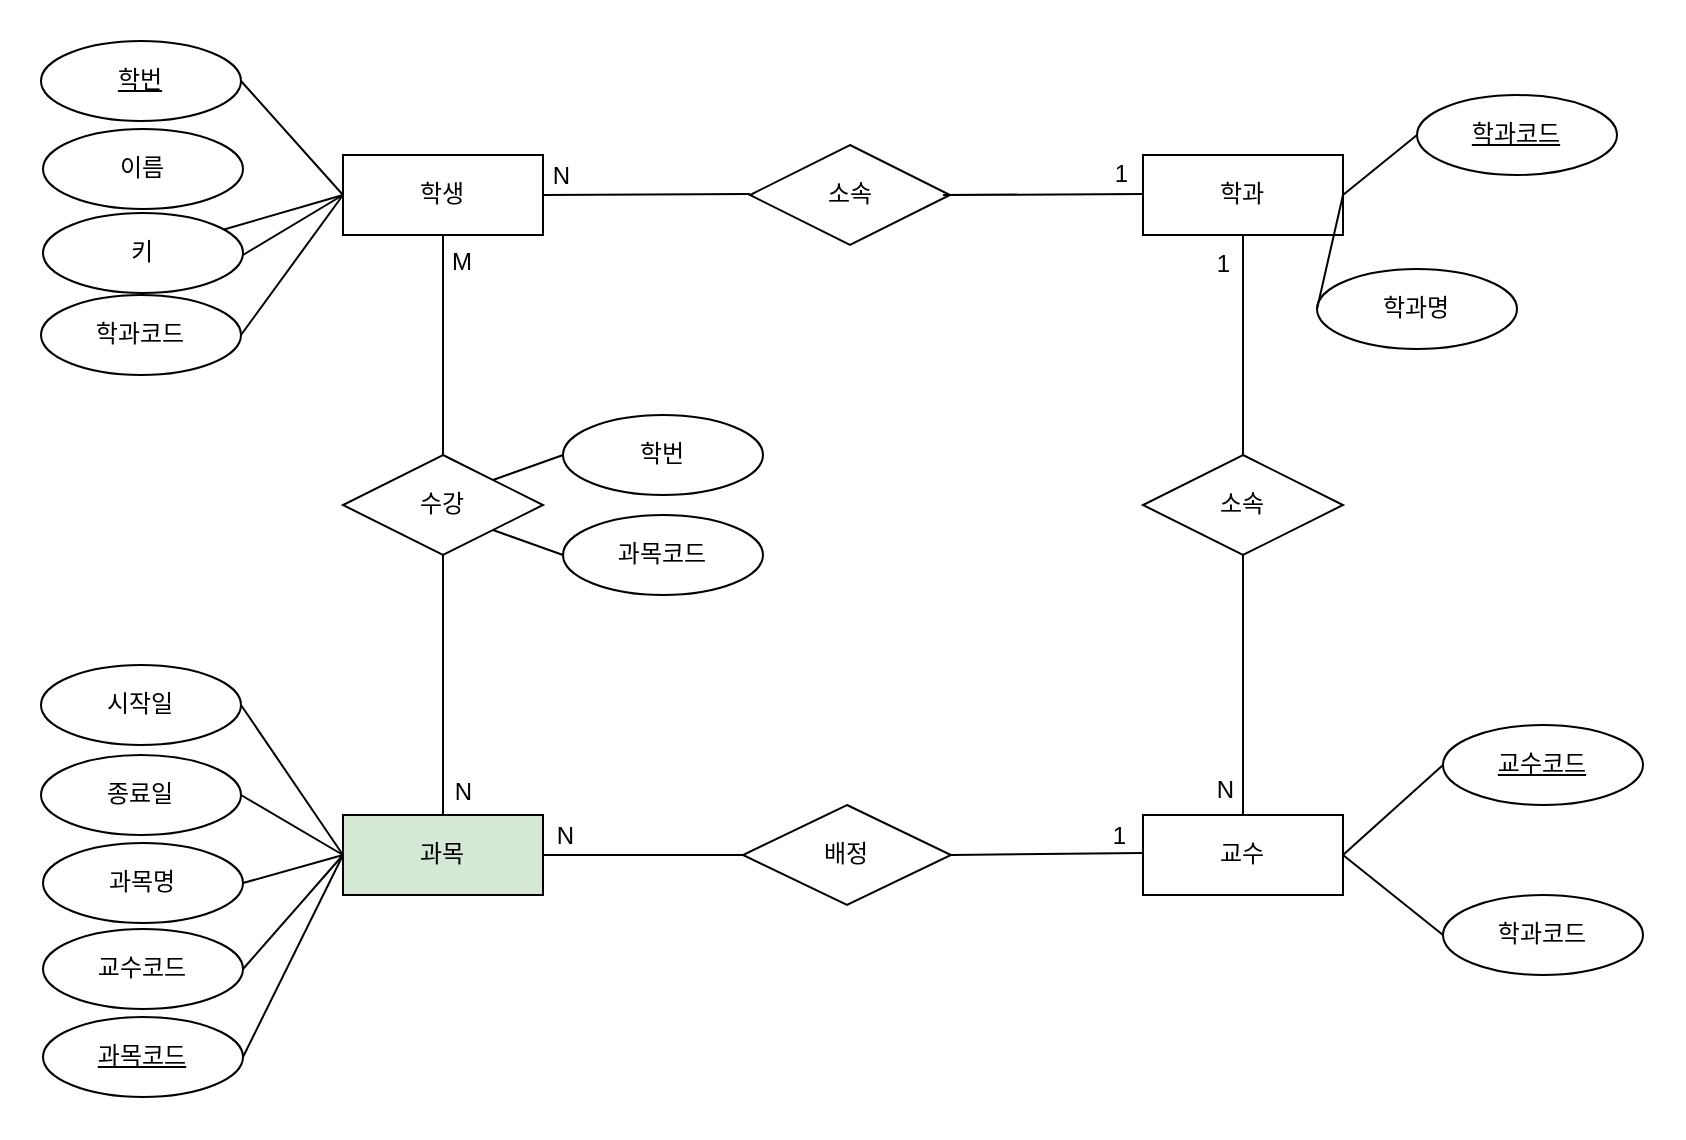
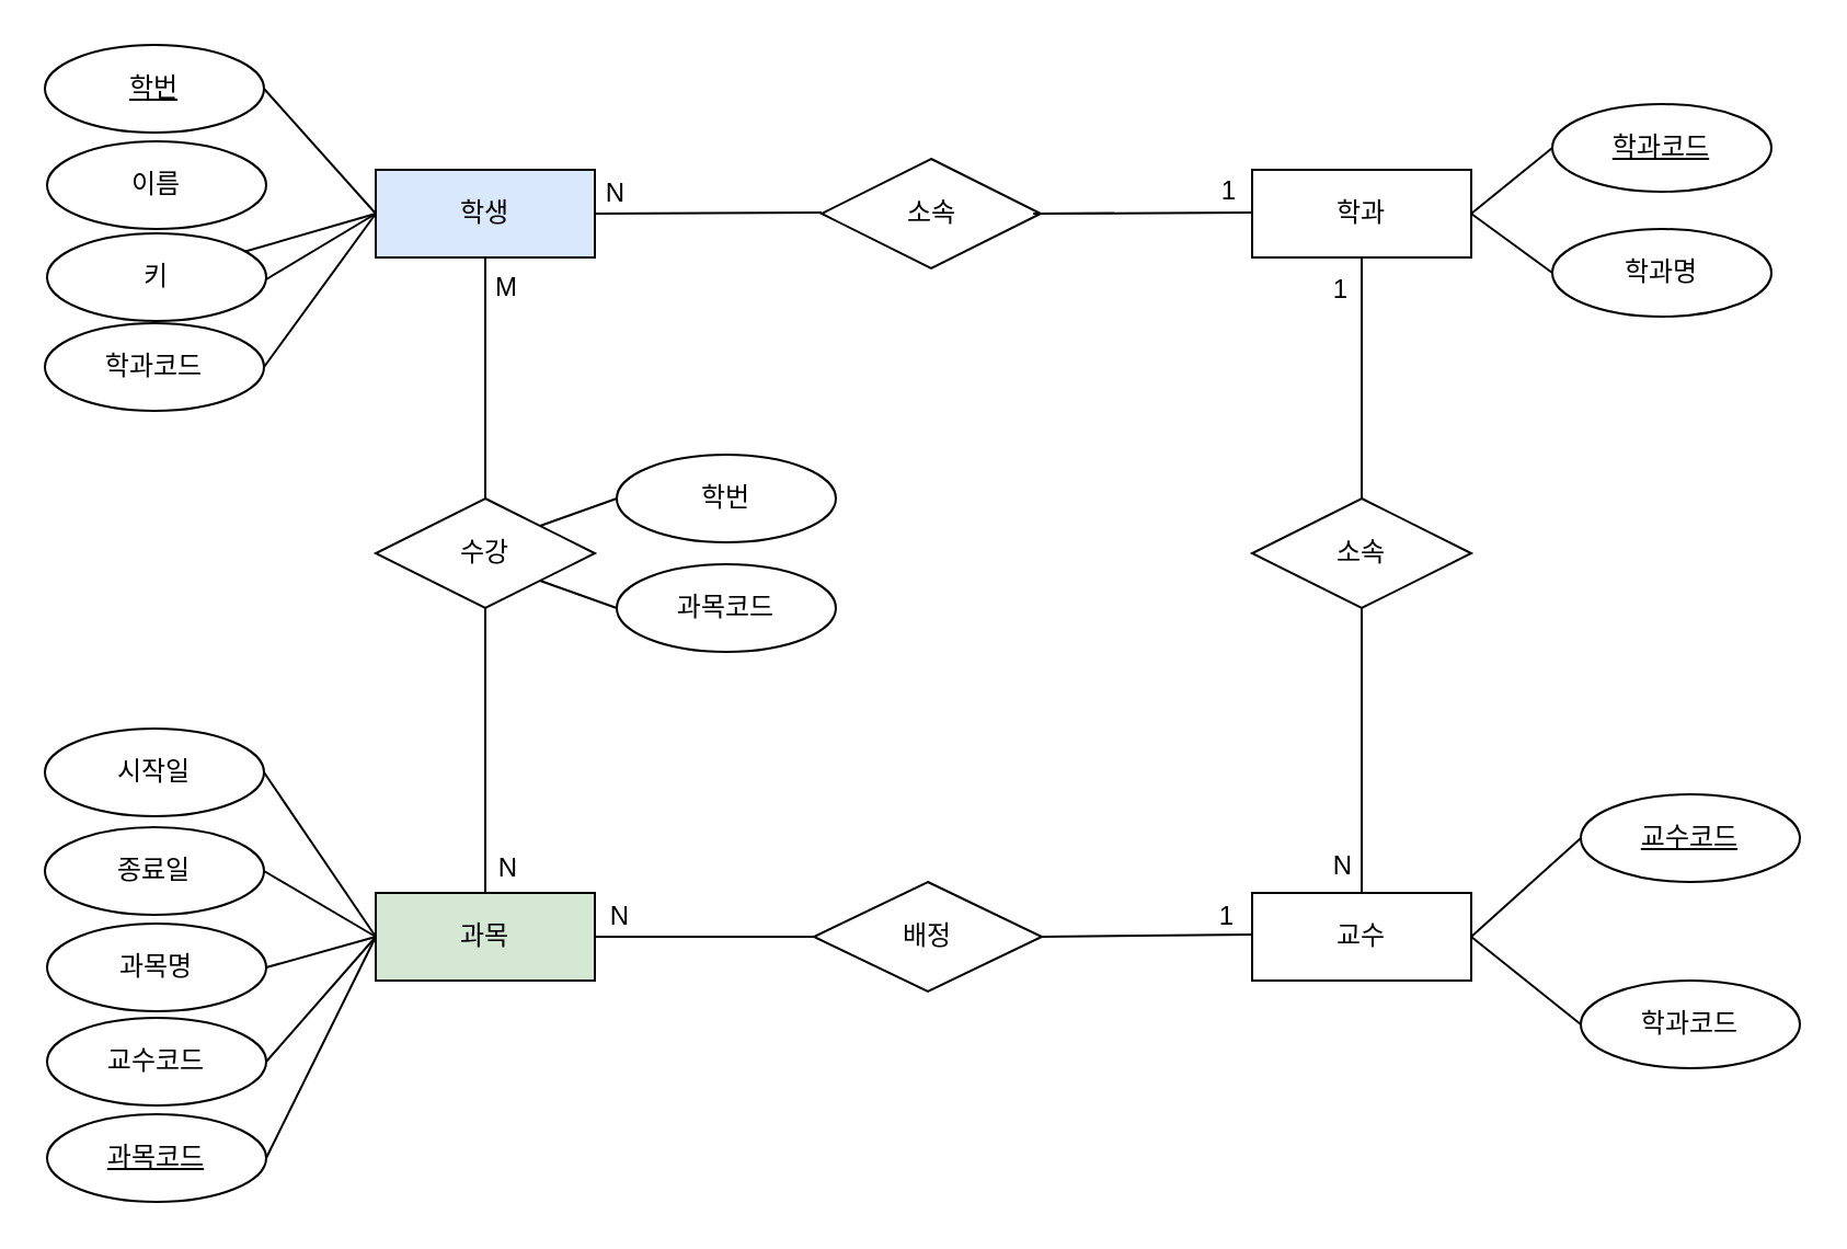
  <mxCell id="0" />
  <mxCell id="1" parent="0" />
- <mxCell id="2" value="학생" style="whiteSpace=wrap;html=1;align=center;" vertex="1" parent="1"><mxGeometry x="171" y="77" width="100" height="40" as="geometry" /></mxCell>
+ <mxCell id="2" value="학생" style="whiteSpace=wrap;html=1;align=center;fillColor=#dae8fc;" vertex="1" parent="1"><mxGeometry x="171" y="77" width="100" height="40" as="geometry" /></mxCell>
  <mxCell id="3" value="학번" style="ellipse;whiteSpace=wrap;html=1;align=center;fontStyle=4;" vertex="1" parent="1"><mxGeometry x="20" y="20" width="100" height="40" as="geometry" /></mxCell>
  <mxCell id="4" value="이름" style="ellipse;whiteSpace=wrap;html=1;align=center;" vertex="1" parent="1"><mxGeometry x="21" y="64" width="100" height="40" as="geometry" /></mxCell>
  <mxCell id="5" value="키" style="ellipse;whiteSpace=wrap;html=1;align=center;" vertex="1" parent="1"><mxGeometry x="21" y="106" width="100" height="40" as="geometry" /></mxCell>
  <mxCell id="6" value="학과코드" style="ellipse;whiteSpace=wrap;html=1;align=center;" vertex="1" parent="1"><mxGeometry x="20" y="147" width="100" height="40" as="geometry" /></mxCell>
  <mxCell id="7" value="학과" style="whiteSpace=wrap;html=1;align=center;" vertex="1" parent="1"><mxGeometry x="571" y="77" width="100" height="40" as="geometry" /></mxCell>
  <mxCell id="8" value="학과코드" style="ellipse;whiteSpace=wrap;html=1;align=center;fontStyle=4;" vertex="1" parent="1"><mxGeometry x="708" y="47" width="100" height="40" as="geometry" /></mxCell>
- <mxCell id="9" value="학과명" style="ellipse;whiteSpace=wrap;html=1;align=center;" vertex="1" parent="1"><mxGeometry x="658" y="134" width="100" height="40" as="geometry" /></mxCell>
+ <mxCell id="9" value="학과명" style="ellipse;whiteSpace=wrap;html=1;align=center;" vertex="1" parent="1"><mxGeometry x="708" y="104" width="100" height="40" as="geometry" /></mxCell>
  <mxCell id="10" value="교수" style="whiteSpace=wrap;html=1;align=center;" vertex="1" parent="1"><mxGeometry x="571" y="407" width="100" height="40" as="geometry" /></mxCell>
  <mxCell id="11" value="교수코드" style="ellipse;whiteSpace=wrap;html=1;align=center;fontStyle=4;" vertex="1" parent="1"><mxGeometry x="721" y="362" width="100" height="40" as="geometry" /></mxCell>
  <mxCell id="12" value="학과코드" style="ellipse;whiteSpace=wrap;html=1;align=center;" vertex="1" parent="1"><mxGeometry x="721" y="447" width="100" height="40" as="geometry" /></mxCell>
  <mxCell id="13" value="과목" style="whiteSpace=wrap;html=1;align=center;fillColor=#d5e8d4;" vertex="1" parent="1"><mxGeometry x="171" y="407" width="100" height="40" as="geometry" /></mxCell>
  <mxCell id="14" value="과목코드" style="ellipse;whiteSpace=wrap;html=1;align=center;fontStyle=4;" vertex="1" parent="1"><mxGeometry x="21" y="508" width="100" height="40" as="geometry" /></mxCell>
  <mxCell id="15" value="과목명" style="ellipse;whiteSpace=wrap;html=1;align=center;" vertex="1" parent="1"><mxGeometry x="21" y="421" width="100" height="40" as="geometry" /></mxCell>
  <mxCell id="16" value="교수코드" style="ellipse;whiteSpace=wrap;html=1;align=center;" vertex="1" parent="1"><mxGeometry x="21" y="464" width="100" height="40" as="geometry" /></mxCell>
  <mxCell id="17" value="시작일" style="ellipse;whiteSpace=wrap;html=1;align=center;" vertex="1" parent="1"><mxGeometry x="20" y="332" width="100" height="40" as="geometry" /></mxCell>
  <mxCell id="18" value="종료일" style="ellipse;whiteSpace=wrap;html=1;align=center;" vertex="1" parent="1"><mxGeometry x="20" y="377" width="100" height="40" as="geometry" /></mxCell>
  <mxCell id="19" value="소속" style="shape=rhombus;perimeter=rhombusPerimeter;whiteSpace=wrap;html=1;align=center;" vertex="1" parent="1"><mxGeometry x="571" y="227" width="100" height="50" as="geometry" /></mxCell>
  <mxCell id="20" value="소속" style="shape=rhombus;perimeter=rhombusPerimeter;whiteSpace=wrap;html=1;align=center;" vertex="1" parent="1"><mxGeometry x="374.5" y="72" width="100" height="50" as="geometry" /></mxCell>
  <mxCell id="21" value="" style="endArrow=none;html=1;rounded=0;" edge="1" parent="1"><mxGeometry relative="1" as="geometry"><mxPoint x="471" y="97" as="sourcePoint" /><mxPoint x="571" y="96.5" as="targetPoint" /></mxGeometry></mxCell>
  <mxCell id="22" value="1" style="resizable=0;html=1;whiteSpace=wrap;align=right;verticalAlign=bottom;" connectable="0" vertex="1" parent="21"><mxGeometry x="1" relative="1" as="geometry"><mxPoint x="-6" y="-2" as="offset" /></mxGeometry></mxCell>
  <mxCell id="23" value="" style="endArrow=none;html=1;rounded=0;" edge="1" parent="1"><mxGeometry relative="1" as="geometry"><mxPoint x="271" y="97" as="sourcePoint" /><mxPoint x="374.5" y="96.5" as="targetPoint" /></mxGeometry></mxCell>
  <mxCell id="24" value="N" style="resizable=0;html=1;whiteSpace=wrap;align=right;verticalAlign=bottom;" connectable="0" vertex="1" parent="23"><mxGeometry x="1" relative="1" as="geometry"><mxPoint x="-89" as="offset" /></mxGeometry></mxCell>
  <mxCell id="25" value="" style="endArrow=none;html=1;rounded=0;entryX=0.5;entryY=0;entryDx=0;entryDy=0;exitX=0.5;exitY=1;exitDx=0;exitDy=0;" edge="1" parent="1" source="19" target="10"><mxGeometry relative="1" as="geometry"><mxPoint x="341" y="387" as="sourcePoint" /><mxPoint x="501" y="387" as="targetPoint" /></mxGeometry></mxCell>
  <mxCell id="26" value="N" style="resizable=0;html=1;whiteSpace=wrap;align=right;verticalAlign=bottom;" connectable="0" vertex="1" parent="25"><mxGeometry x="1" relative="1" as="geometry"><mxPoint x="-3" y="-4" as="offset" /></mxGeometry></mxCell>
  <mxCell id="27" value="" style="endArrow=none;html=1;rounded=0;entryX=0.5;entryY=1;entryDx=0;entryDy=0;exitX=0.5;exitY=0;exitDx=0;exitDy=0;" edge="1" parent="1" source="19" target="7"><mxGeometry relative="1" as="geometry"><mxPoint x="521" y="197" as="sourcePoint" /><mxPoint x="681" y="197" as="targetPoint" /></mxGeometry></mxCell>
  <mxCell id="28" value="1" style="resizable=0;html=1;whiteSpace=wrap;align=right;verticalAlign=bottom;" connectable="0" vertex="1" parent="27"><mxGeometry x="1" relative="1" as="geometry"><mxPoint x="-5" y="23" as="offset" /></mxGeometry></mxCell>
  <mxCell id="29" value="배정" style="shape=rhombus;perimeter=rhombusPerimeter;whiteSpace=wrap;html=1;align=center;" vertex="1" parent="1"><mxGeometry x="371" y="402" width="104" height="50" as="geometry" /></mxCell>
  <mxCell id="30" value="" style="endArrow=none;html=1;rounded=0;exitX=1;exitY=0.5;exitDx=0;exitDy=0;" edge="1" parent="1" source="29"><mxGeometry relative="1" as="geometry"><mxPoint x="481" y="426" as="sourcePoint" /><mxPoint x="571" y="426" as="targetPoint" /></mxGeometry></mxCell>
  <mxCell id="31" value="1" style="resizable=0;html=1;whiteSpace=wrap;align=right;verticalAlign=bottom;" connectable="0" vertex="1" parent="30"><mxGeometry x="1" relative="1" as="geometry"><mxPoint x="-7" as="offset" /></mxGeometry></mxCell>
  <mxCell id="32" value="" style="endArrow=none;html=1;rounded=0;entryX=1;entryY=0.5;entryDx=0;entryDy=0;" edge="1" parent="1" target="13"><mxGeometry relative="1" as="geometry"><mxPoint x="371" y="427" as="sourcePoint" /><mxPoint x="441" y="486.5" as="targetPoint" /></mxGeometry></mxCell>
  <mxCell id="33" value="N" style="resizable=0;html=1;whiteSpace=wrap;align=right;verticalAlign=bottom;" connectable="0" vertex="1" parent="32"><mxGeometry x="1" relative="1" as="geometry"><mxPoint x="17" y="-1" as="offset" /></mxGeometry></mxCell>
  <mxCell id="34" value="" style="endArrow=none;html=1;rounded=0;exitX=0.5;exitY=1;exitDx=0;exitDy=0;" edge="1" parent="1" source="2" target="13"><mxGeometry relative="1" as="geometry"><mxPoint x="341" y="387" as="sourcePoint" /><mxPoint x="501" y="387" as="targetPoint" /></mxGeometry></mxCell>
  <mxCell id="35" value="M" style="resizable=0;html=1;whiteSpace=wrap;align=left;verticalAlign=bottom;" connectable="0" vertex="1" parent="34"><mxGeometry x="-1" relative="1" as="geometry"><mxPoint x="3" y="22" as="offset" /></mxGeometry></mxCell>
  <mxCell id="36" value="N" style="resizable=0;html=1;whiteSpace=wrap;align=right;verticalAlign=bottom;" connectable="0" vertex="1" parent="34"><mxGeometry x="1" relative="1" as="geometry"><mxPoint x="16" y="-3" as="offset" /></mxGeometry></mxCell>
  <mxCell id="37" value="수강" style="shape=rhombus;perimeter=rhombusPerimeter;whiteSpace=wrap;html=1;align=center;" vertex="1" parent="1"><mxGeometry x="171" y="227" width="100" height="50" as="geometry" /></mxCell>
  <mxCell id="38" value="" style="endArrow=none;html=1;rounded=0;entryX=1;entryY=0.5;entryDx=0;entryDy=0;exitX=0;exitY=0.5;exitDx=0;exitDy=0;" edge="1" parent="1" source="11" target="10"><mxGeometry relative="1" as="geometry"><mxPoint x="331" y="387" as="sourcePoint" /><mxPoint x="491" y="387" as="targetPoint" /></mxGeometry></mxCell>
  <mxCell id="39" value="" style="endArrow=none;html=1;rounded=0;entryX=1;entryY=0.5;entryDx=0;entryDy=0;exitX=0;exitY=0.5;exitDx=0;exitDy=0;" edge="1" parent="1" source="12" target="10"><mxGeometry relative="1" as="geometry"><mxPoint x="731" y="437" as="sourcePoint" /><mxPoint x="681" y="437" as="targetPoint" /></mxGeometry></mxCell>
  <mxCell id="40" value="" style="endArrow=none;html=1;rounded=0;entryX=1;entryY=0.5;entryDx=0;entryDy=0;exitX=0;exitY=0.5;exitDx=0;exitDy=0;" edge="1" parent="1" source="13" target="17"><mxGeometry relative="1" as="geometry"><mxPoint x="171" y="387" as="sourcePoint" /><mxPoint x="121" y="347" as="targetPoint" /></mxGeometry></mxCell>
  <mxCell id="41" value="" style="endArrow=none;html=1;rounded=0;entryX=1;entryY=0.5;entryDx=0;entryDy=0;" edge="1" parent="1" target="18"><mxGeometry relative="1" as="geometry"><mxPoint x="171" y="427" as="sourcePoint" /><mxPoint x="130" y="362" as="targetPoint" /></mxGeometry></mxCell>
  <mxCell id="42" value="" style="endArrow=none;html=1;rounded=0;entryX=1;entryY=0.5;entryDx=0;entryDy=0;exitX=0;exitY=0.5;exitDx=0;exitDy=0;" edge="1" parent="1" source="13" target="15"><mxGeometry relative="1" as="geometry"><mxPoint x="181" y="437" as="sourcePoint" /><mxPoint x="130" y="407" as="targetPoint" /></mxGeometry></mxCell>
  <mxCell id="43" value="" style="endArrow=none;html=1;rounded=0;entryX=1;entryY=0.5;entryDx=0;entryDy=0;exitX=0;exitY=0.5;exitDx=0;exitDy=0;" edge="1" parent="1" source="13" target="16"><mxGeometry relative="1" as="geometry"><mxPoint x="171" y="427" as="sourcePoint" /><mxPoint x="131" y="451" as="targetPoint" /></mxGeometry></mxCell>
  <mxCell id="44" value="" style="endArrow=none;html=1;rounded=0;entryX=1;entryY=0.5;entryDx=0;entryDy=0;exitX=0;exitY=0.5;exitDx=0;exitDy=0;" edge="1" parent="1" source="13" target="14"><mxGeometry relative="1" as="geometry"><mxPoint x="181" y="437" as="sourcePoint" /><mxPoint x="131" y="494" as="targetPoint" /></mxGeometry></mxCell>
  <mxCell id="45" value="" style="endArrow=none;html=1;rounded=0;exitX=0;exitY=0.5;exitDx=0;exitDy=0;" edge="1" parent="1" source="2"><mxGeometry relative="1" as="geometry"><mxPoint x="171" y="242" as="sourcePoint" /><mxPoint x="120" y="167" as="targetPoint" /></mxGeometry></mxCell>
  <mxCell id="46" value="" style="endArrow=none;html=1;rounded=0;exitX=0;exitY=0.5;exitDx=0;exitDy=0;" edge="1" parent="1" source="2"><mxGeometry relative="1" as="geometry"><mxPoint x="171" y="57" as="sourcePoint" /><mxPoint x="121" y="127" as="targetPoint" /></mxGeometry></mxCell>
  <mxCell id="47" value="" style="endArrow=none;html=1;rounded=0;exitX=0;exitY=0.5;exitDx=0;exitDy=0;" edge="1" parent="1" source="2" target="5"><mxGeometry relative="1" as="geometry"><mxPoint x="181" y="107" as="sourcePoint" /><mxPoint x="131" y="137" as="targetPoint" /></mxGeometry></mxCell>
  <mxCell id="48" value="" style="endArrow=none;html=1;rounded=0;exitX=0;exitY=0.5;exitDx=0;exitDy=0;entryX=1;entryY=0.5;entryDx=0;entryDy=0;" edge="1" parent="1" source="2" target="3"><mxGeometry relative="1" as="geometry"><mxPoint x="181" y="107" as="sourcePoint" /><mxPoint x="131" y="94" as="targetPoint" /></mxGeometry></mxCell>
  <mxCell id="49" value="" style="endArrow=none;html=1;rounded=0;entryX=1;entryY=0.5;entryDx=0;entryDy=0;exitX=0;exitY=0.5;exitDx=0;exitDy=0;" edge="1" parent="1" source="8" target="7"><mxGeometry relative="1" as="geometry"><mxPoint x="721" y="47" as="sourcePoint" /><mxPoint x="671" y="92" as="targetPoint" /></mxGeometry></mxCell>
  <mxCell id="50" value="" style="endArrow=none;html=1;rounded=0;exitX=0;exitY=0.5;exitDx=0;exitDy=0;" edge="1" parent="1" source="9"><mxGeometry relative="1" as="geometry"><mxPoint x="718" y="77" as="sourcePoint" /><mxPoint x="671" y="97" as="targetPoint" /></mxGeometry></mxCell>
  <mxCell id="51" value="학번" style="ellipse;whiteSpace=wrap;html=1;align=center;" vertex="1" parent="1"><mxGeometry x="281" y="207" width="100" height="40" as="geometry" /></mxCell>
  <mxCell id="52" value="과목코드" style="ellipse;whiteSpace=wrap;html=1;align=center;" vertex="1" parent="1"><mxGeometry x="281" y="257" width="100" height="40" as="geometry" /></mxCell>
  <mxCell id="53" value="" style="endArrow=none;html=1;rounded=0;exitX=1;exitY=0;exitDx=0;exitDy=0;entryX=0;entryY=0.5;entryDx=0;entryDy=0;" edge="1" parent="1" source="37" target="51"><mxGeometry relative="1" as="geometry"><mxPoint x="331" y="387" as="sourcePoint" /><mxPoint x="491" y="387" as="targetPoint" /></mxGeometry></mxCell>
  <mxCell id="54" value="" style="endArrow=none;html=1;rounded=0;exitX=1;exitY=1;exitDx=0;exitDy=0;entryX=0;entryY=0.5;entryDx=0;entryDy=0;" edge="1" parent="1" source="37" target="52"><mxGeometry relative="1" as="geometry"><mxPoint x="256" y="250" as="sourcePoint" /><mxPoint x="291" y="237" as="targetPoint" /></mxGeometry></mxCell>
